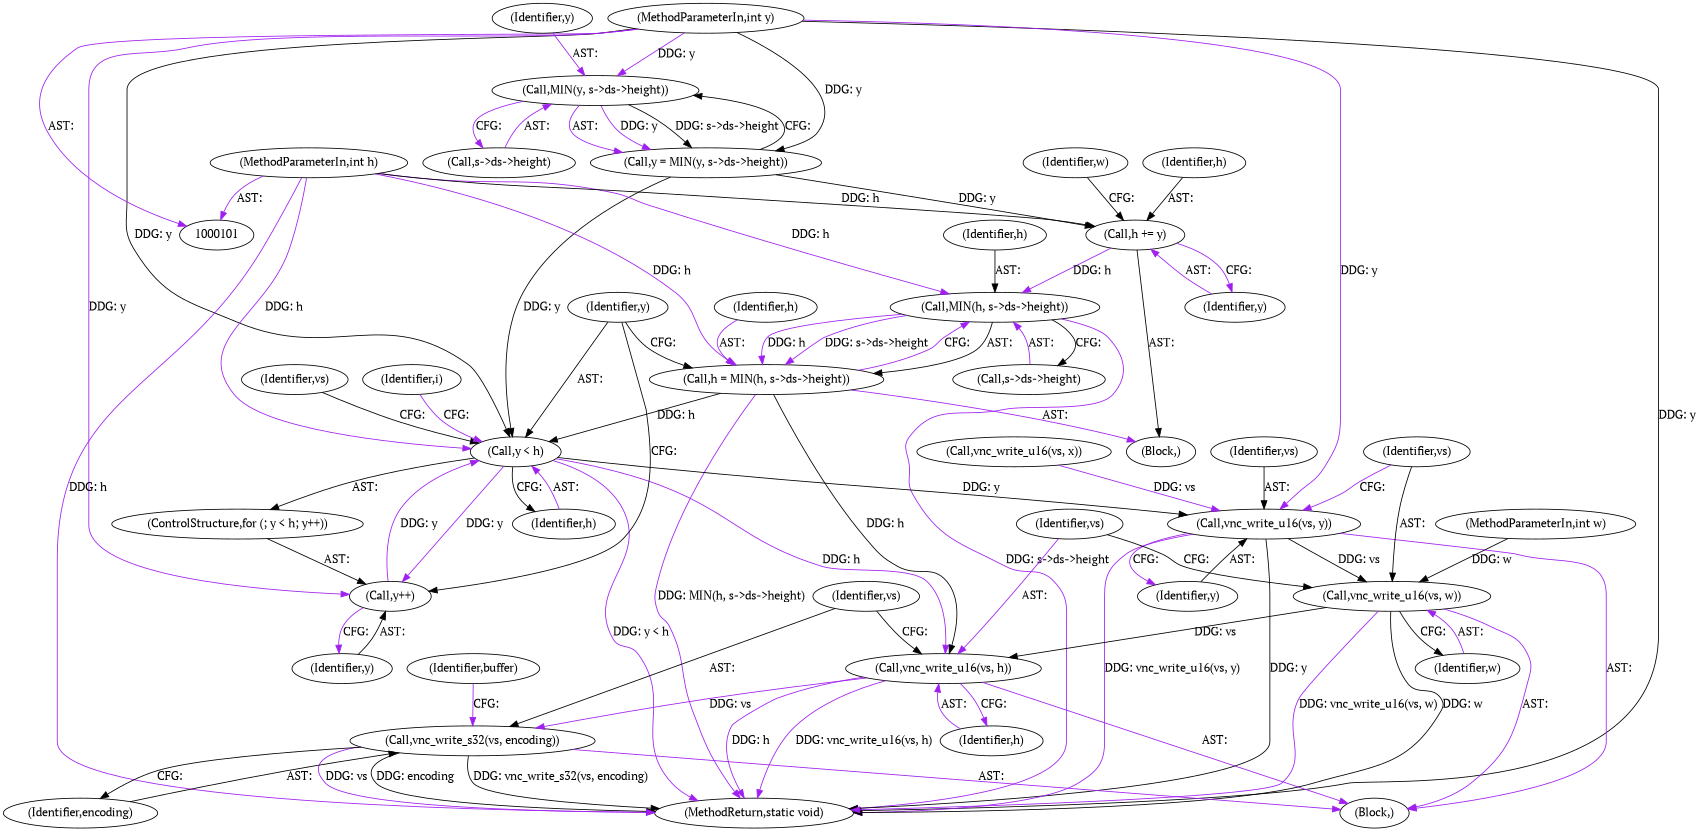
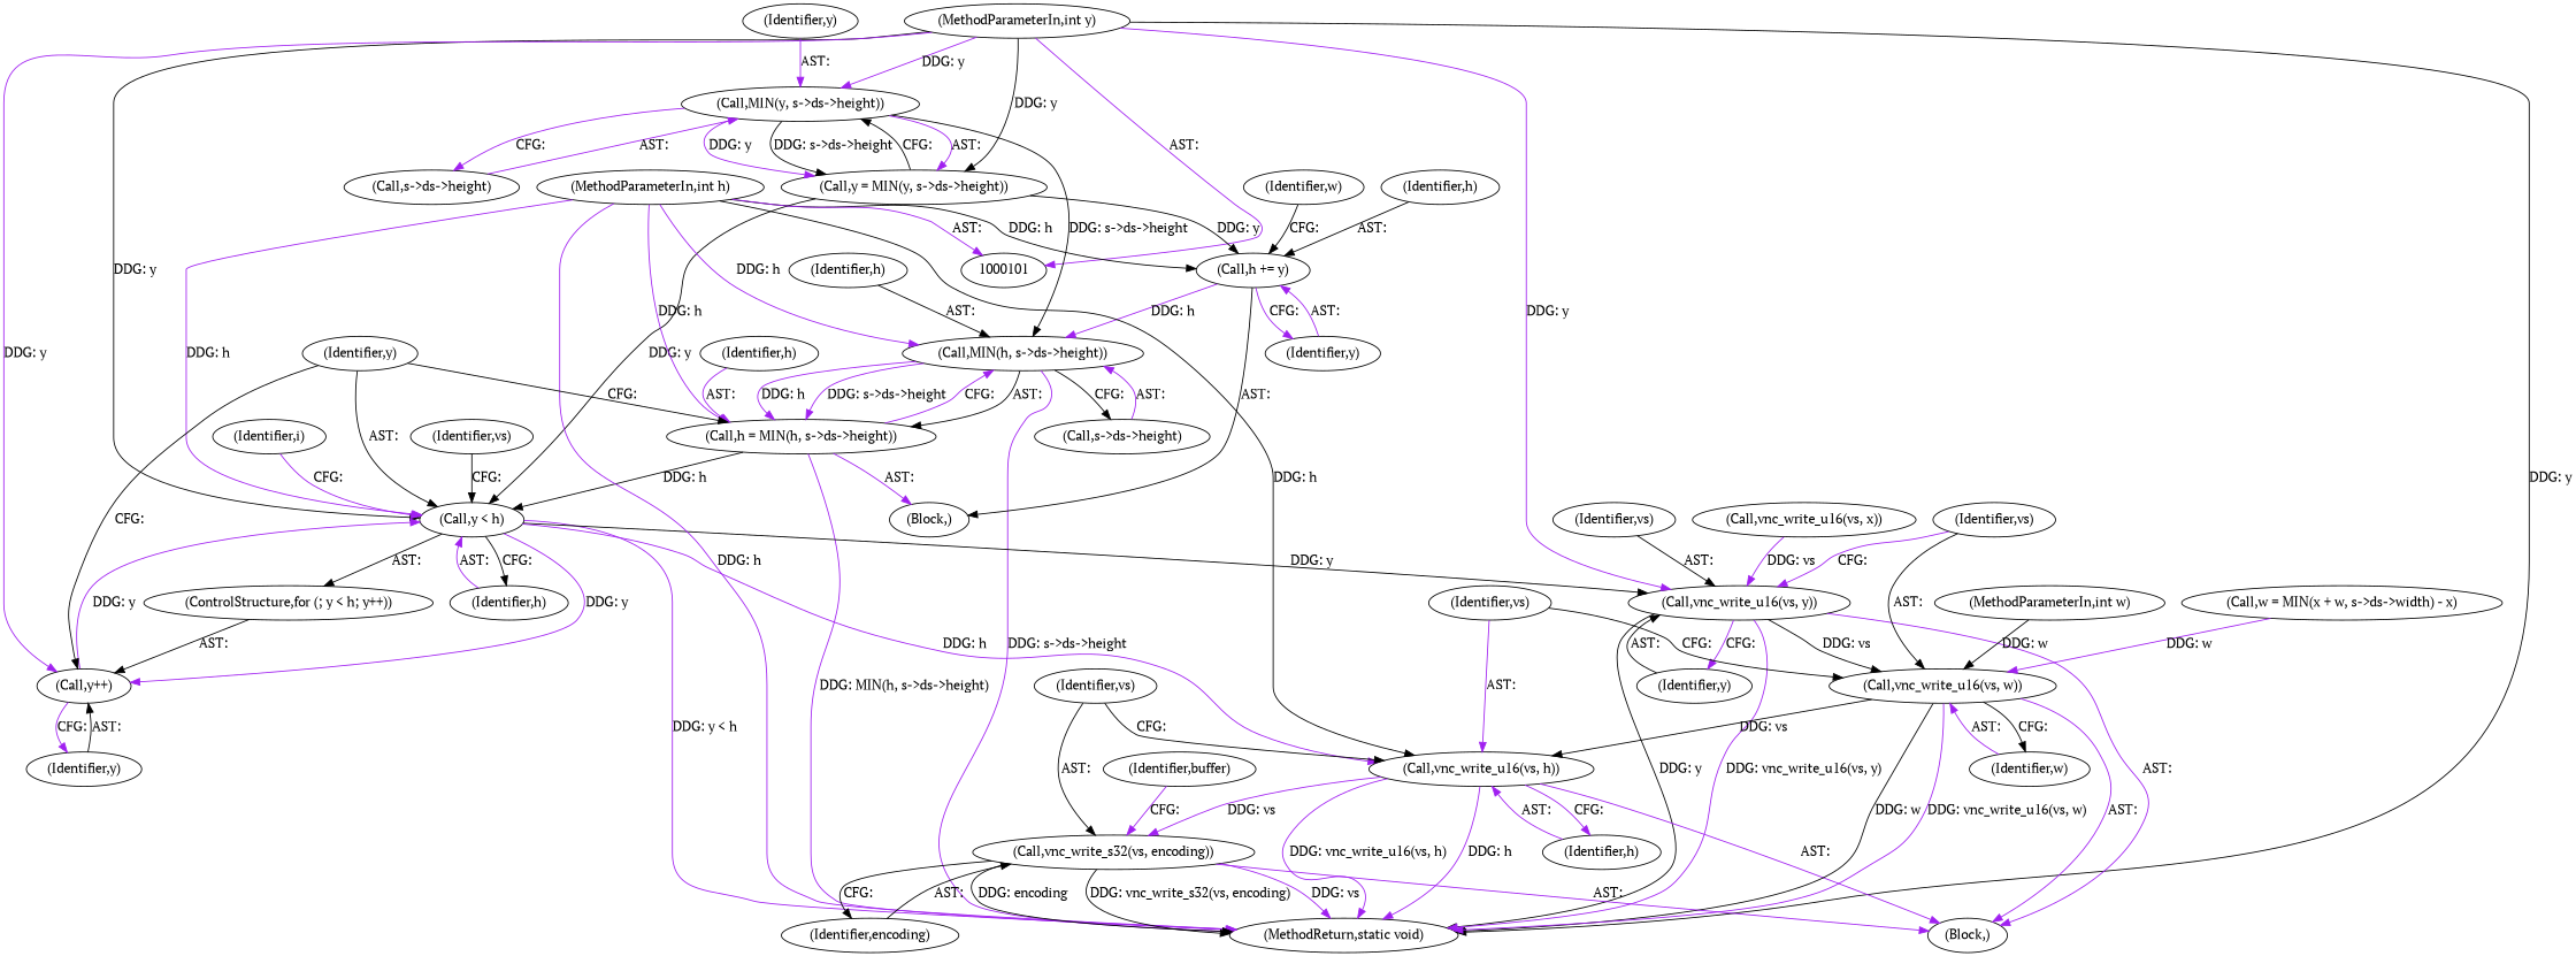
  digraph {
    fontname="PT Serif"
    node [fontname="PT Serif"]
    edge [color=purple fontname="PT Serif"]
    n1 [label="(Call,MIN(h, s->ds->height))"]
    n2 [label="(Call,h = MIN(h, s->ds->height))"]
    n3 [label="(MethodReturn,static void)"]
    n4 [label="(Call,s->ds->height)"]
    n5 [label="(Block,)"]
    n6 [label="(Call,y < h)"]
    n7 [label="(Call,h += y)"]
    n8 [label="(Identifier,y)"]
    n9 [label="(MethodParameterIn,int y)"]
    n10 [label="(Call,MIN(y, s->ds->height))"]
    n11 [label="(Call,y++)"]
    n12 [label="(Call,vnc_write_u16(vs, y))"]
    n13 [label="(Call,y = MIN(y, s->ds->height))"]
    1000101
    n15 [label="(Call,s->ds->height)"]
    n16 [label="(Call,vnc_write_u16(vs, h))"]
    n17 [label="(Identifier,h)"]
    n18 [label="(ControlStructure,for (; y < h; y++))"]
    n19 [label="(Identifier,y)"]
    n20 [label="(Call,vnc_write_u16(vs, w))"]
    n21 [label="(Block,)"]
    n22 [label="(Identifier,y)"]
    n23 [label="(MethodParameterIn,int h)"]
    n24 [label="(Call,vnc_write_s32(vs, encoding))"]
    n25 [label="(Identifier,h)"]
    n26 [label="(Identifier,w)"]
    n27 [label="(Identifier,encoding)"]
    n28 [label="(Identifier,vs)"]
    n29 [label="(Identifier,h)"]
    n30 [label="(Identifier,h)"]
    n31 [label="(Identifier,vs)"]
    n32 [label="(Identifier,vs)"]
    n33 [label="(MethodParameterIn,int w)"]
    n34 [label="(Identifier,y)"]
    n35 [label="(Identifier,y)"]
    n36 [label="(Identifier,w)"]
    n37 [label="(Identifier,vs)"]
    n38 [label="(Identifier,vs)"]
+   n39 [label="(Call,w = MIN(x + w, s->ds->width) - x)"]
    n40 [label="(Identifier,h)"]
    n41 [label="(Identifier,i)"]
    n42 [label="(Call,vnc_write_u16(vs, x))"]
    n43 [label="(Identifier,buffer)"]
    n1 -> n2 [color=black label="AST: "]
    n1 -> n2 [label="DDG: h"]
    n1 -> n2 [label="DDG: s->ds->height"]
    n1 -> n3 [label="DDG: s->ds->height"]
    n1 -> n4 [color=black label="CFG: "]
    n2 -> n1 [label="CFG: "]
    n2 -> n3 [label="DDG: MIN(h, s->ds->height)"]
    n2 -> n5 [label="AST: "]
    n2 -> n6 [color=black label="DDG: h"]
    n4 -> n1 [label="AST: "]
    n6 -> n3 [label="DDG: y < h"]
    n6 -> n11 [label="DDG: y"]
    n6 -> n12 [color=black label="DDG: y"]
    n6 -> n16 [label="DDG: h"]
    n6 -> n17 [color=black label="CFG: "]
    n6 -> n18 [color=black label="AST: "]
    n7 -> n1 [label="DDG: h"]
    n7 -> n5 [color=black label="AST: "]
    n7 -> n8 [label="CFG: "]
    n8 -> n7 [label="AST: "]
    n9 -> n3 [color=black label="DDG: y"]
    n9 -> n6 [color=black label="DDG: y"]
    n9 -> n10 [label="DDG: y"]
    n9 -> n11 [label="DDG: y"]
    n9 -> n12 [label="DDG: y"]
    n9 -> n13 [color=black label="DDG: y"]
    n9 -> 1000101 [label="AST: "]
+   n10 -> n1 [color=black label="DDG: s->ds->height"]
    n10 -> n13 [label="AST: "]
    n10 -> n13 [label="DDG: y"]
    n10 -> n13 [color=black label="DDG: s->ds->height"]
    n10 -> n15 [label="CFG: "]
    n11 -> n6 [label="DDG: y"]
    n11 -> n19 [label="CFG: "]
    n12 -> n3 [color=black label="DDG: y"]
    n12 -> n3 [label="DDG: vnc_write_u16(vs, y)"]
    n12 -> n20 [color=black label="DDG: vs"]
    n12 -> n21 [label="AST: "]
    n12 -> n22 [label="CFG: "]
    n13 -> n6 [color=black label="DDG: y"]
    n13 -> n7 [color=black label="DDG: y"]
    n13 -> n10 [color=black label="CFG: "]
    n15 -> n10 [label="AST: "]
    n16 -> n3 [label="DDG: h"]
    n16 -> n3 [label="DDG: vnc_write_u16(vs, h)"]
    n16 -> n21 [label="AST: "]
    n16 -> n24 [label="DDG: vs"]
    n16 -> n25 [label="CFG: "]
    n17 -> n6 [label="AST: "]
    n18 -> n11 [color=black label="AST: "]
    n19 -> n11 [color=black label="AST: "]
    n20 -> n3 [color=black label="DDG: w"]
    n20 -> n3 [label="DDG: vnc_write_u16(vs, w)"]
    n20 -> n16 [color=black label="DDG: vs"]
    n20 -> n21 [label="AST: "]
    n20 -> n26 [color=black label="CFG: "]
    n22 -> n12 [color=black label="AST: "]
    n23 -> n1 [label="DDG: h"]
    n23 -> n2 [label="DDG: h"]
    n23 -> n3 [label="DDG: h"]
    n23 -> n6 [label="DDG: h"]
    n23 -> n7 [color=black label="DDG: h"]
    n23 -> 1000101 [label="AST: "]
-   n2 -> n16 [color=black label="DDG: h"]
+   n23 -> n16 [color=black label="DDG: h"]
    n24 -> n3 [color=black label="DDG: encoding"]
    n24 -> n3 [color=black label="DDG: vnc_write_s32(vs, encoding)"]
    n24 -> n3 [label="DDG: vs"]
    n24 -> n21 [label="AST: "]
    n24 -> n27 [color=black label="CFG: "]
    n25 -> n16 [label="AST: "]
    n26 -> n20 [label="AST: "]
    n27 -> n24 [color=black label="AST: "]
    n28 -> n12 [label="CFG: "]
    n28 -> n20 [color=black label="AST: "]
    n29 -> n2 [label="AST: "]
    n30 -> n7 [color=black label="AST: "]
    n31 -> n6 [color=black label="CFG: "]
    n32 -> n16 [label="AST: "]
    n32 -> n20 [color=black label="CFG: "]
    n33 -> n20 [color=black label="DDG: w"]
    n34 -> n2 [color=black label="CFG: "]
    n34 -> n6 [color=black label="AST: "]
    n34 -> n11 [color=black label="CFG: "]
    n35 -> n10 [label="AST: "]
    n36 -> n7 [color=black label="CFG: "]
    n37 -> n16 [color=black label="CFG: "]
    n37 -> n24 [color=black label="AST: "]
    n38 -> n12 [color=black label="AST: "]
+   n39 -> n20 [label="DDG: w"]
    n40 -> n1 [color=black label="AST: "]
    n41 -> n6 [label="CFG: "]
    n42 -> n12 [label="DDG: vs"]
    n43 -> n24 [label="CFG: "]
  }
